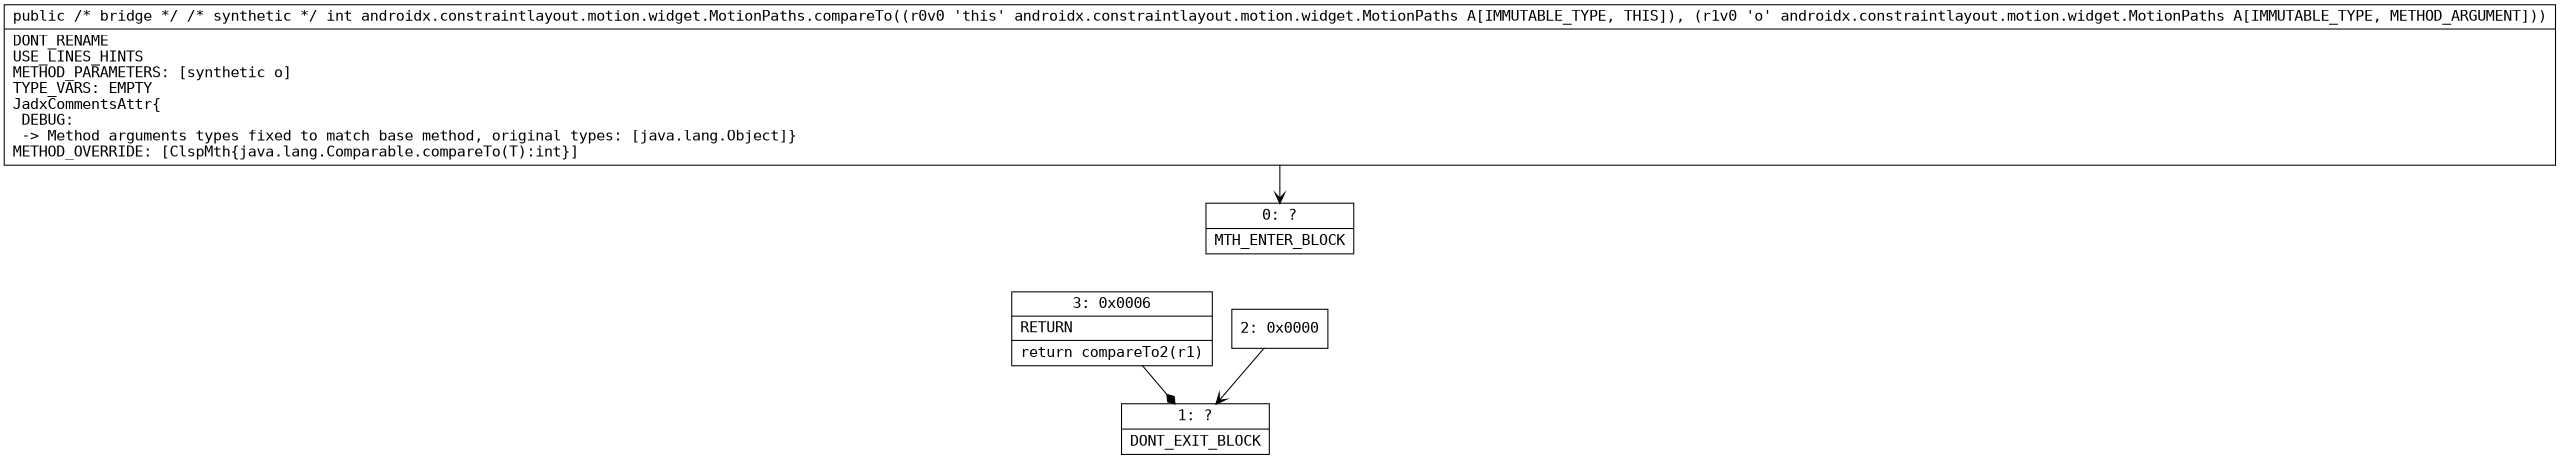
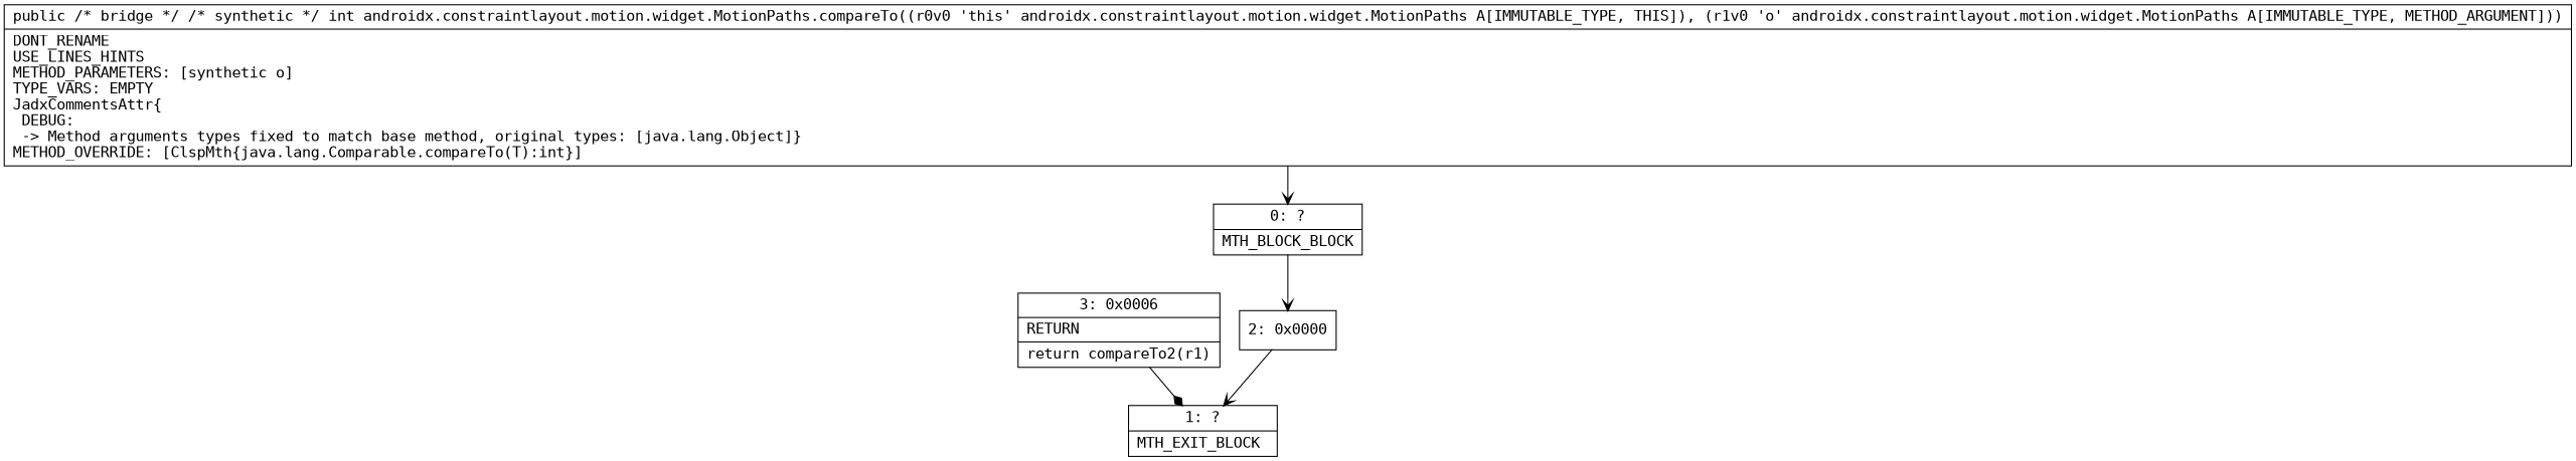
  digraph {
    fontname="DejaVu Sans Mono"
    node [fontname="DejaVu Sans Mono" shape=record]
    edge [arrowhead=vee fontname="DejaVu Sans Mono"]
-   n1 [label="{0\:\ ?|MTH_ENTER_BLOCK\l}"]
+   n1 [label="{0\:\ ?|MTH_BLOCK_BLOCK\l}"]
    n2 [label="{2\:\ 0x0000}"]
-   n3 [label="{1\:\ ?|DONT_EXIT_BLOCK\l}"]
+   n3 [label="{1\:\ ?|MTH_EXIT_BLOCK\l}"]
    n4 [label="{3\:\ 0x0006|RETURN\l|return compareTo2(r1)\l}"]
    n5 [label="{public \/* bridge *\/ \/* synthetic *\/ int androidx.constraintlayout.motion.widget.MotionPaths.compareTo((r0v0 'this' androidx.constraintlayout.motion.widget.MotionPaths A[IMMUTABLE_TYPE, THIS]), (r1v0 'o' androidx.constraintlayout.motion.widget.MotionPaths A[IMMUTABLE_TYPE, METHOD_ARGUMENT]))  | DONT_RENAME\lUSE_LINES_HINTS\lMETHOD_PARAMETERS: [synthetic o]\lTYPE_VARS: EMPTY\lJadxCommentsAttr\{\l DEBUG: \l \-\> Method arguments types fixed to match base method, original types: [java.lang.Object]\}\lMETHOD_OVERRIDE: [ClspMth\{java.lang.Comparable.compareTo(T):int\}]\l}"]
+   n1 -> n2
    n2 -> n3
    n4 -> n3 [arrowhead=diamond]
    n5 -> n1
  }
